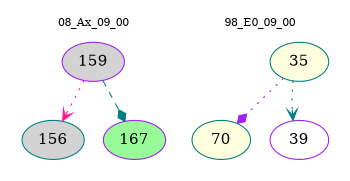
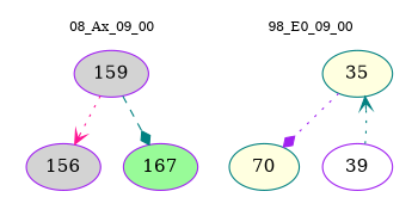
  digraph {
    node [color=purple fillcolor=lightgrey style=filled]
    edge [arrowhead=vee color=teal style=dotted]
    n1 [label=159]
-   n2 [color=teal label=156]
+   n2 [label=156]
    n3 [fillcolor=palegreen label=167]
    n4 [color=teal fillcolor=lightyellow label=35]
    n5 [color=teal fillcolor=lightyellow label=70]
    n6 [fillcolor=white label=39]
    subgraph cluster_1 {
      color=white
      fontsize=10
      label="08_Ax_09_00"
      n1
      n2
      n3
    }
    subgraph cluster_2 {
      color=white
      fontsize=10
      label="98_E0_09_00"
      n4
      n5
      n6
    }
    n1 -> n2 [color=deeppink]
    n1 -> n3 [arrowhead=diamond style=dashed]
    n4 -> n5 [arrowhead=diamond color=purple]
-   n4 -> n6
+   n6 -> n4
  }
